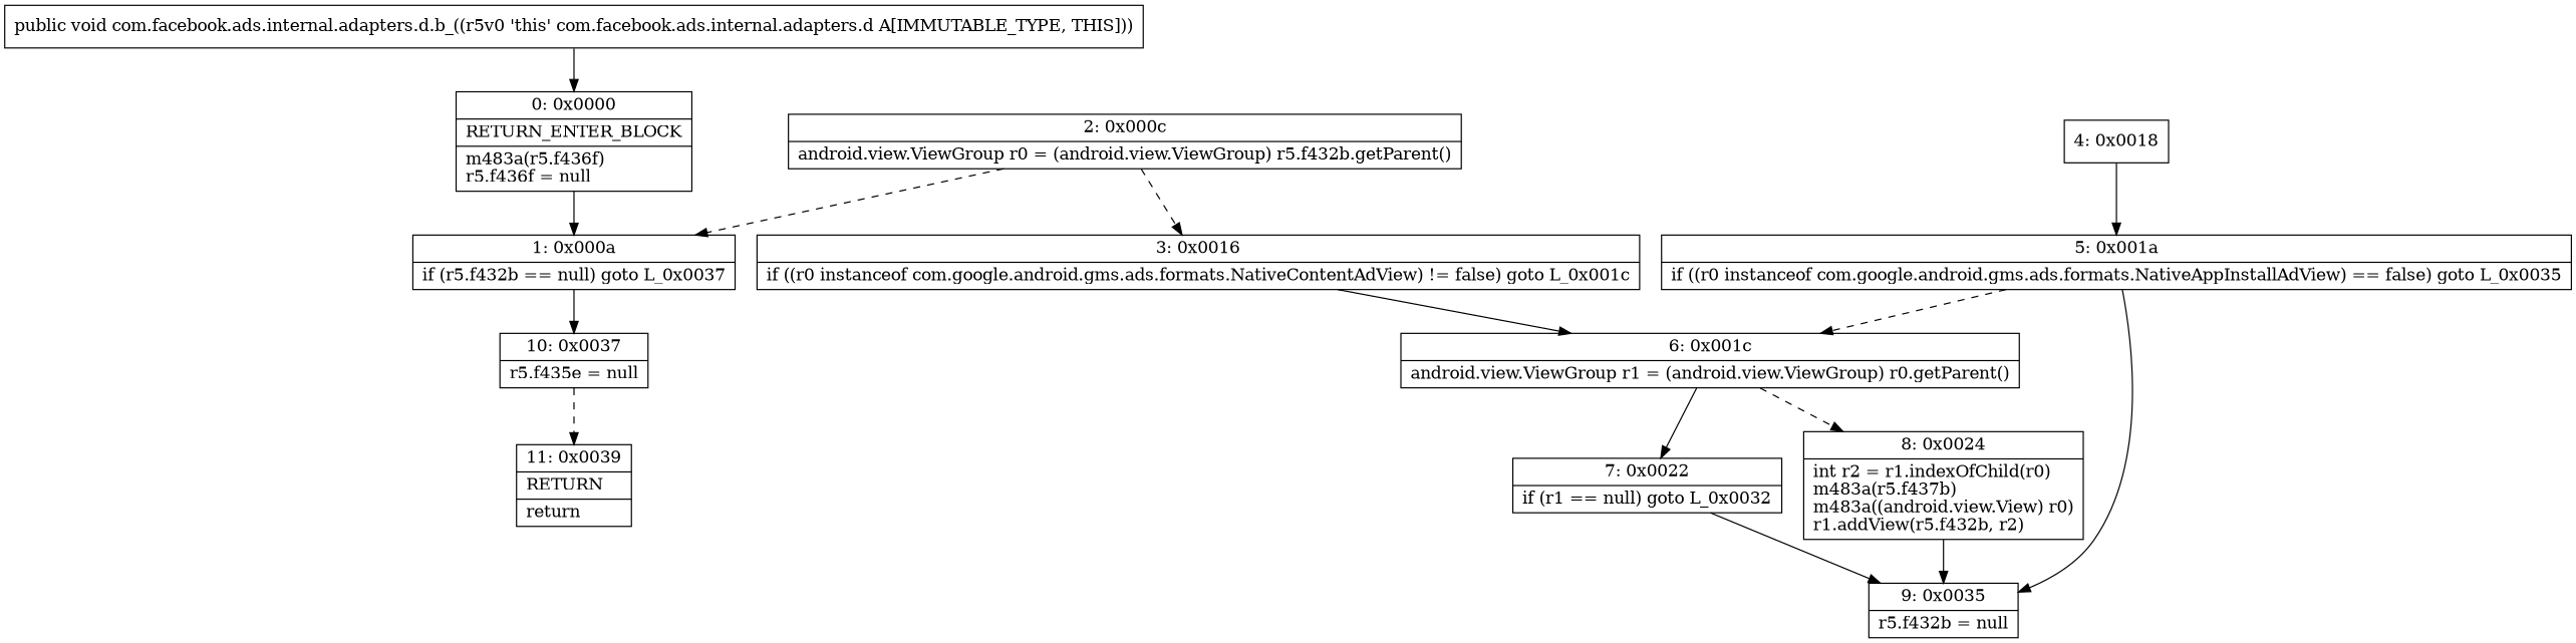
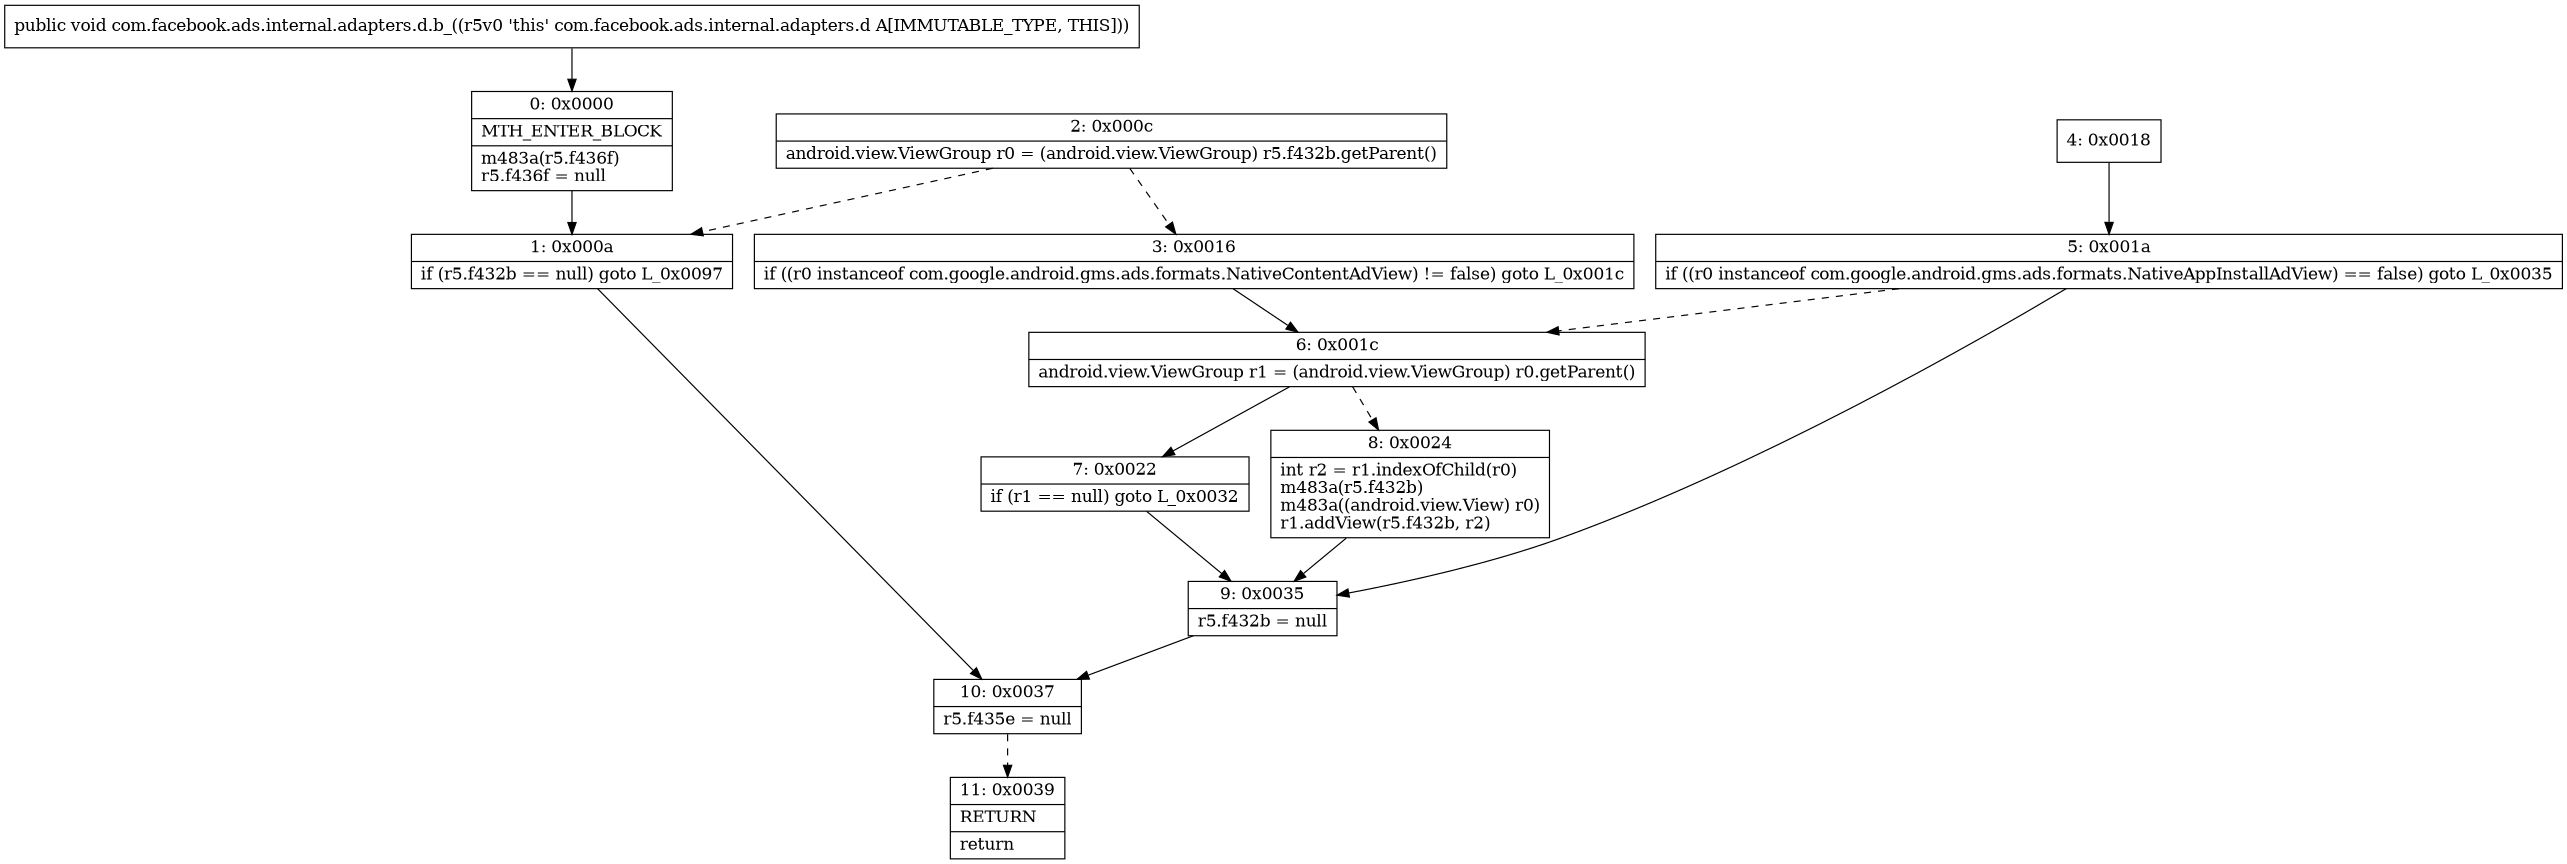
  digraph {
    node [shape=record]
-   n1 [label="{0\:\ 0x0000|RETURN_ENTER_BLOCK\l|m483a(r5.f436f)\lr5.f436f = null\l}"]
-   n2 [label="{1\:\ 0x000a|if (r5.f432b == null) goto L_0x0037\l}"]
+   n1 [label="{0\:\ 0x0000|MTH_ENTER_BLOCK\l|m483a(r5.f436f)\lr5.f436f = null\l}"]
+   n2 [label="{1\:\ 0x000a|if (r5.f432b == null) goto L_0x0097\l}"]
    n3 [label="{10\:\ 0x0037|r5.f435e = null\l}"]
    n4 [label="{2\:\ 0x000c|android.view.ViewGroup r0 = (android.view.ViewGroup) r5.f432b.getParent()\l}"]
    n5 [label="{3\:\ 0x0016|if ((r0 instanceof com.google.android.gms.ads.formats.NativeContentAdView) != false) goto L_0x001c\l}"]
    n6 [label="{11\:\ 0x0039|RETURN\l|return\l}"]
    n7 [label="{6\:\ 0x001c|android.view.ViewGroup r1 = (android.view.ViewGroup) r0.getParent()\l}"]
    n8 [label="{4\:\ 0x0018}"]
    n9 [label="{5\:\ 0x001a|if ((r0 instanceof com.google.android.gms.ads.formats.NativeAppInstallAdView) == false) goto L_0x0035\l}"]
    n10 [label="{7\:\ 0x0022|if (r1 == null) goto L_0x0032\l}"]
-   n11 [label="{8\:\ 0x0024|int r2 = r1.indexOfChild(r0)\lm483a(r5.f437b)\lm483a((android.view.View) r0)\lr1.addView(r5.f432b, r2)\l}"]
+   n11 [label="{8\:\ 0x0024|int r2 = r1.indexOfChild(r0)\lm483a(r5.f432b)\lm483a((android.view.View) r0)\lr1.addView(r5.f432b, r2)\l}"]
    n12 [label="{9\:\ 0x0035|r5.f432b = null\l}"]
    n13 [label="{public void com.facebook.ads.internal.adapters.d.b_((r5v0 'this' com.facebook.ads.internal.adapters.d A[IMMUTABLE_TYPE, THIS])) }"]
    n1 -> n2
    n2 -> n3
    n3 -> n6 [style=dashed]
    n4 -> n2 [style=dashed]
    n4 -> n5 [style=dashed]
    n5 -> n7
    n7 -> n10
    n7 -> n11 [style=dashed]
    n8 -> n9
    n9 -> n7 [style=dashed]
    n9 -> n12
    n10 -> n12
    n11 -> n12
+   n12 -> n3
    n13 -> n1
  }
